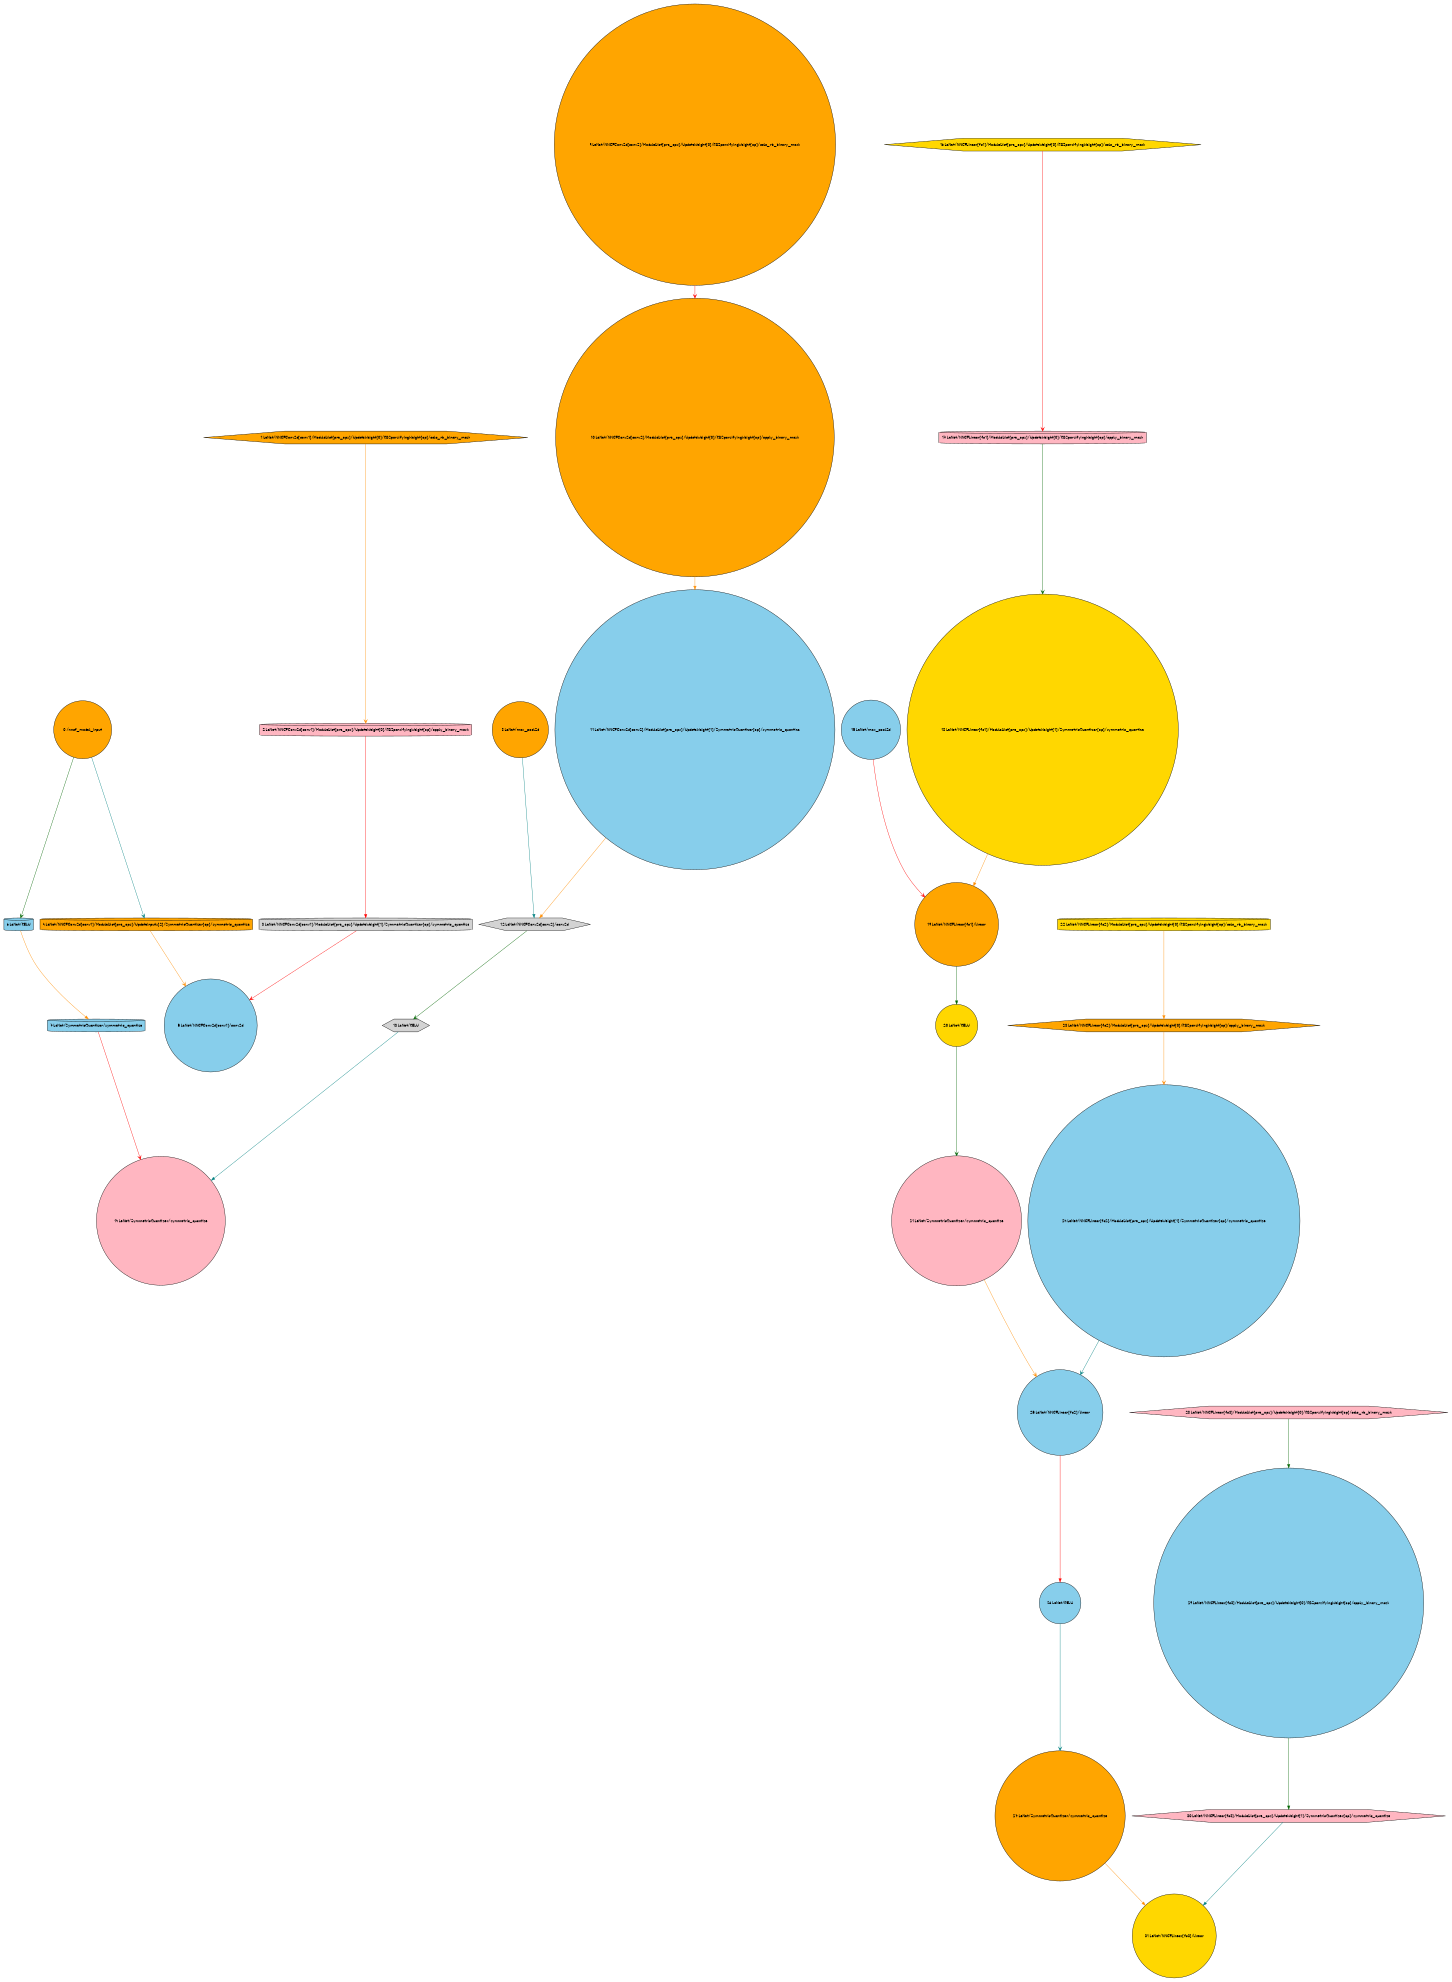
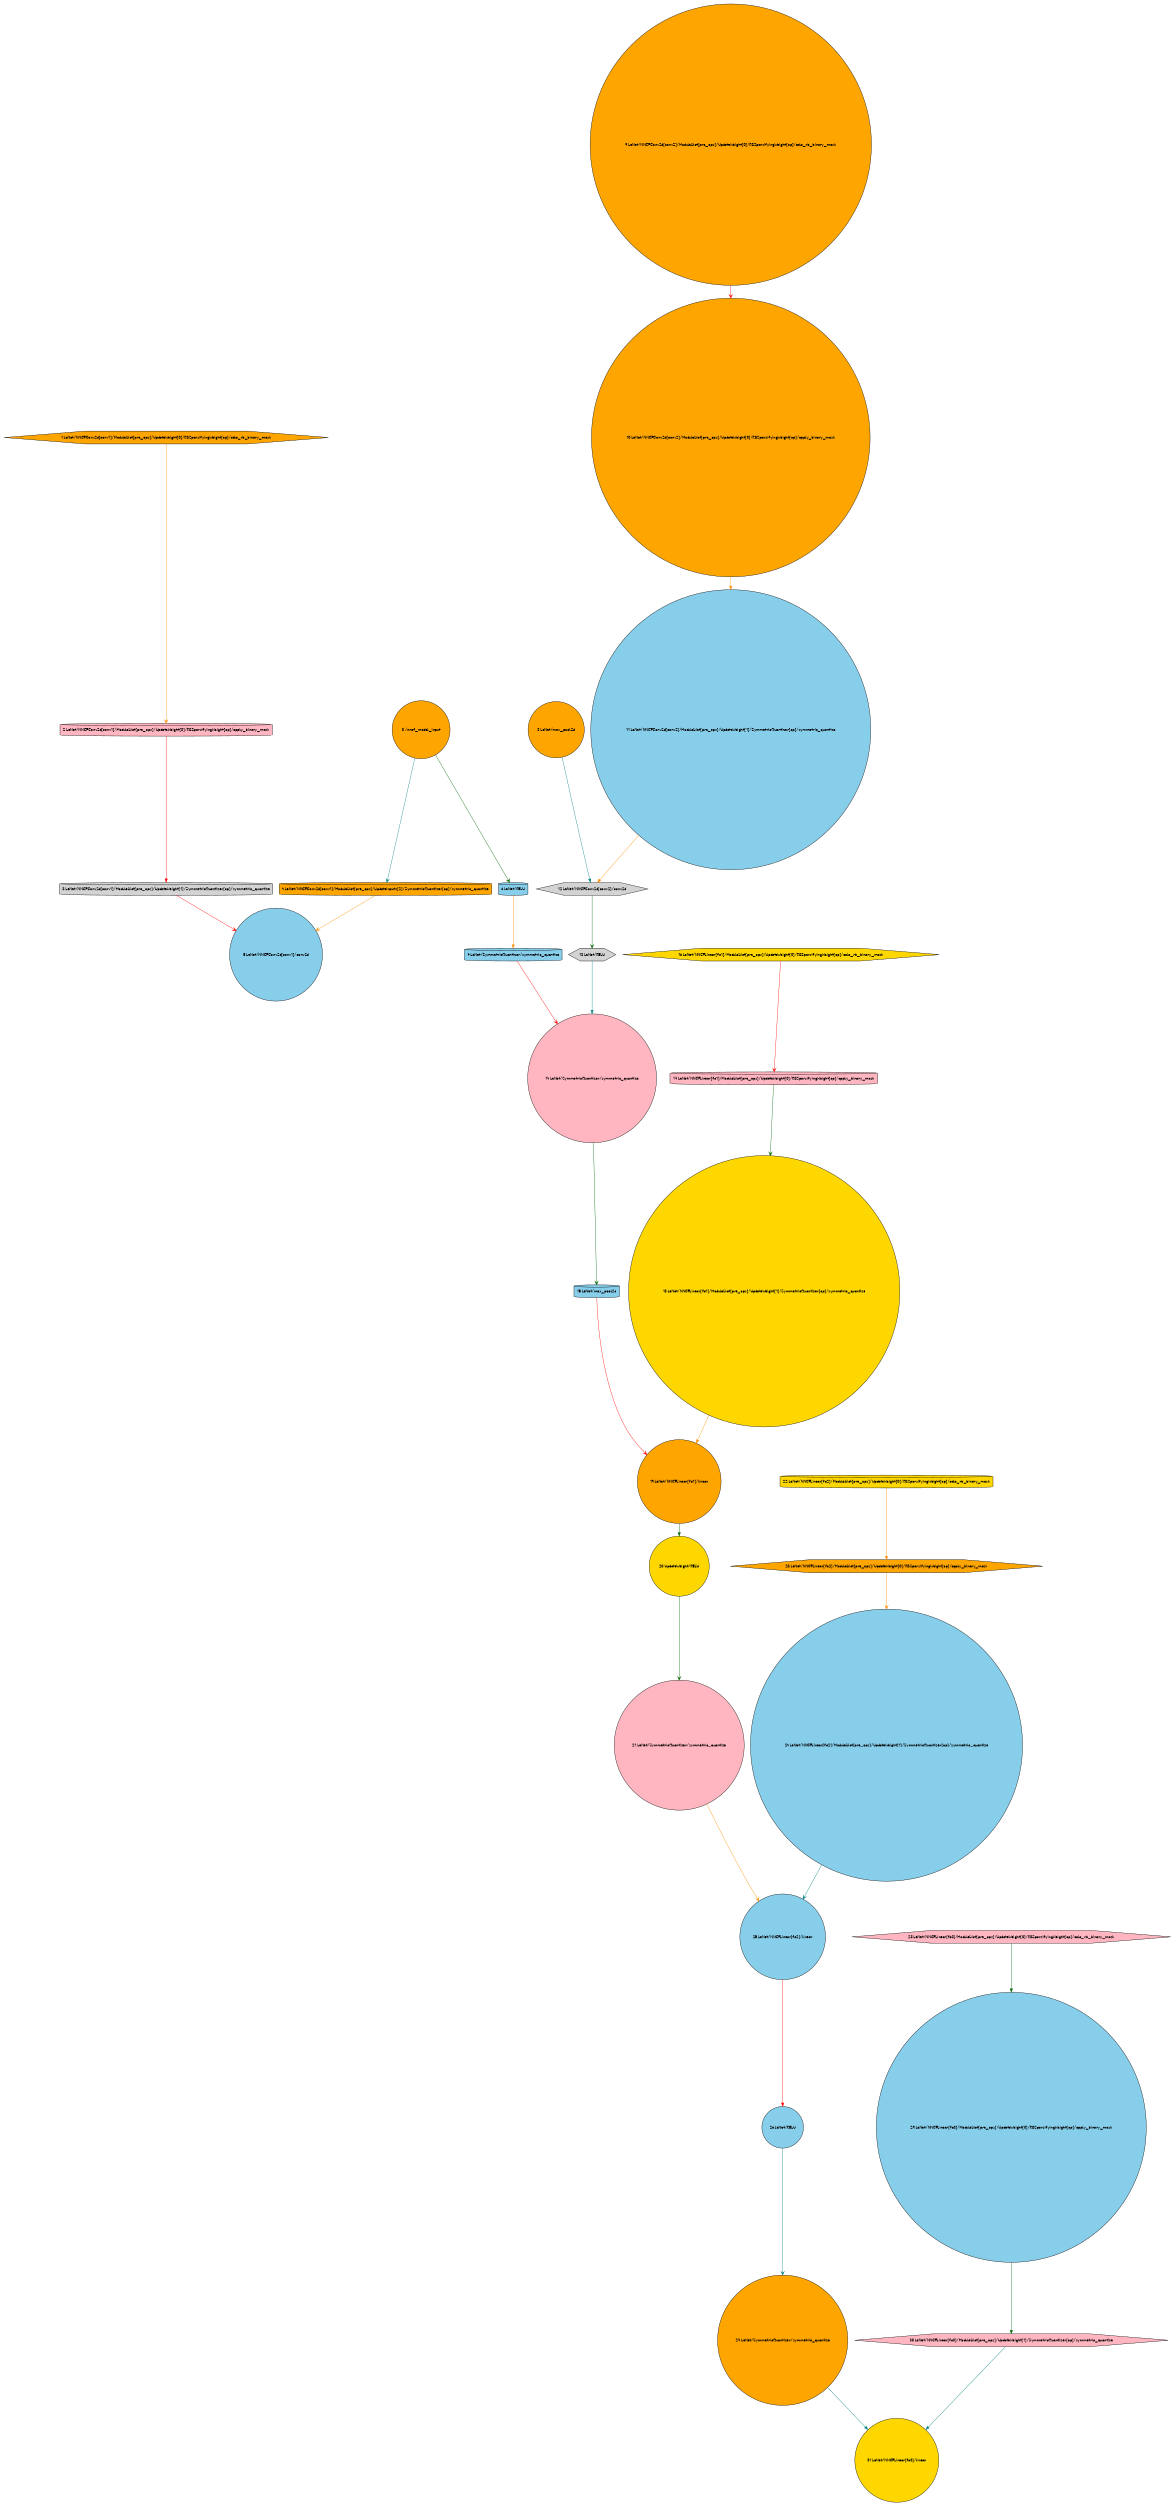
  strict digraph {
    fontname="Patrick Hand"
    node [fillcolor=orange fontname="Patrick Hand" shape=circle style=filled type=symmetric_quantize scope=LeNet]
    edge [arrowhead=vee color=darkorange fontname="Patrick Hand"]
    "0 /nncf_model_input" [type=nncf_model_input scope=""]
    "4 LeNet/NNCFConv2d[conv1]/ModuleDict[pre_ops]/UpdateInputs[2]/SymmetricQuantizer[op]/symmetric_quantize" [scope="LeNet/NNCFConv2d[conv1]/ModuleDict[pre_ops]/UpdateInputs[2]/SymmetricQuantizer[op]" shape=cylinder]
    "6 LeNet/RELU" [fillcolor=skyblue shape=cylinder type=RELU]
    "5 LeNet/NNCFConv2d[conv1]/conv2d" [fillcolor=skyblue scope="LeNet/NNCFConv2d[conv1]" type=conv2d]
    "1 LeNet/NNCFConv2d[conv1]/ModuleDict[pre_ops]/UpdateWeight[0]/RBSparsifyingWeight[op]/calc_rb_binary_mask" [scope="LeNet/NNCFConv2d[conv1]/ModuleDict[pre_ops]/UpdateWeight[0]/RBSparsifyingWeight[op]" shape=hexagon type=calc_rb_binary_mask]
    "2 LeNet/NNCFConv2d[conv1]/ModuleDict[pre_ops]/UpdateWeight[0]/RBSparsifyingWeight[op]/apply_binary_mask" [fillcolor=lightpink scope="LeNet/NNCFConv2d[conv1]/ModuleDict[pre_ops]/UpdateWeight[0]/RBSparsifyingWeight[op]" shape=cylinder type=apply_binary_mask]
    "3 LeNet/NNCFConv2d[conv1]/ModuleDict[pre_ops]/UpdateWeight[1]/SymmetricQuantizer[op]/symmetric_quantize" [fillcolor=lightgrey scope="LeNet/NNCFConv2d[conv1]/ModuleDict[pre_ops]/UpdateWeight[1]/SymmetricQuantizer[op]" shape=cylinder]
    "7 LeNet/SymmetricQuantizer/symmetric_quantize" [fillcolor=skyblue scope="LeNet/SymmetricQuantizer" shape=cylinder]
    "14 LeNet/SymmetricQuantizer/symmetric_quantize" [fillcolor=lightpink scope="LeNet/SymmetricQuantizer"]
    "8 LeNet/max_pool2d" [type=max_pool2d]
    "12 LeNet/NNCFConv2d[conv2]/conv2d" [fillcolor=lightgrey scope="LeNet/NNCFConv2d[conv2]" shape=hexagon type=conv2d]
    "13 LeNet/RELU" [fillcolor=lightgrey shape=hexagon type=RELU]
    "9 LeNet/NNCFConv2d[conv2]/ModuleDict[pre_ops]/UpdateWeight[0]/RBSparsifyingWeight[op]/calc_rb_binary_mask" [scope="LeNet/NNCFConv2d[conv2]/ModuleDict[pre_ops]/UpdateWeight[0]/RBSparsifyingWeight[op]" type=calc_rb_binary_mask]
    "10 LeNet/NNCFConv2d[conv2]/ModuleDict[pre_ops]/UpdateWeight[0]/RBSparsifyingWeight[op]/apply_binary_mask" [scope="LeNet/NNCFConv2d[conv2]/ModuleDict[pre_ops]/UpdateWeight[0]/RBSparsifyingWeight[op]" type=apply_binary_mask]
    "11 LeNet/NNCFConv2d[conv2]/ModuleDict[pre_ops]/UpdateWeight[1]/SymmetricQuantizer[op]/symmetric_quantize" [fillcolor=skyblue scope="LeNet/NNCFConv2d[conv2]/ModuleDict[pre_ops]/UpdateWeight[1]/SymmetricQuantizer[op]"]
-   "15 LeNet/max_pool2d" [fillcolor=skyblue type=max_pool2d]
+   "15 LeNet/max_pool2d" [fillcolor=skyblue shape=cylinder type=max_pool2d]
    "19 LeNet/NNCFLinear[fc1]/linear" [scope="LeNet/NNCFLinear[fc1]" type=linear]
-   "20 LeNet/RELU" [fillcolor=gold type=RELU]
+   "20 LeNet/RELU" [fillcolor=gold type=RELU label="20 UpdateWeight/RELU"]
    "16 LeNet/NNCFLinear[fc1]/ModuleDict[pre_ops]/UpdateWeight[0]/RBSparsifyingWeight[op]/calc_rb_binary_mask" [fillcolor=gold scope="LeNet/NNCFLinear[fc1]/ModuleDict[pre_ops]/UpdateWeight[0]/RBSparsifyingWeight[op]" shape=hexagon type=calc_rb_binary_mask]
    "17 LeNet/NNCFLinear[fc1]/ModuleDict[pre_ops]/UpdateWeight[0]/RBSparsifyingWeight[op]/apply_binary_mask" [fillcolor=lightpink scope="LeNet/NNCFLinear[fc1]/ModuleDict[pre_ops]/UpdateWeight[0]/RBSparsifyingWeight[op]" shape=cylinder type=apply_binary_mask]
    "18 LeNet/NNCFLinear[fc1]/ModuleDict[pre_ops]/UpdateWeight[1]/SymmetricQuantizer[op]/symmetric_quantize" [fillcolor=gold scope="LeNet/NNCFLinear[fc1]/ModuleDict[pre_ops]/UpdateWeight[1]/SymmetricQuantizer[op]"]
    "21 LeNet/SymmetricQuantizer/symmetric_quantize" [fillcolor=lightpink scope="LeNet/SymmetricQuantizer"]
    "25 LeNet/NNCFLinear[fc2]/linear" [fillcolor=skyblue scope="LeNet/NNCFLinear[fc2]" type=linear]
    "26 LeNet/RELU" [fillcolor=skyblue type=RELU]
    "22 LeNet/NNCFLinear[fc2]/ModuleDict[pre_ops]/UpdateWeight[0]/RBSparsifyingWeight[op]/calc_rb_binary_mask" [fillcolor=gold scope="LeNet/NNCFLinear[fc2]/ModuleDict[pre_ops]/UpdateWeight[0]/RBSparsifyingWeight[op]" shape=cylinder type=calc_rb_binary_mask]
    "23 LeNet/NNCFLinear[fc2]/ModuleDict[pre_ops]/UpdateWeight[0]/RBSparsifyingWeight[op]/apply_binary_mask" [scope="LeNet/NNCFLinear[fc2]/ModuleDict[pre_ops]/UpdateWeight[0]/RBSparsifyingWeight[op]" shape=hexagon type=apply_binary_mask]
    "24 LeNet/NNCFLinear[fc2]/ModuleDict[pre_ops]/UpdateWeight[1]/SymmetricQuantizer[op]/symmetric_quantize" [fillcolor=skyblue scope="LeNet/NNCFLinear[fc2]/ModuleDict[pre_ops]/UpdateWeight[1]/SymmetricQuantizer[op]"]
    "27 LeNet/SymmetricQuantizer/symmetric_quantize" [scope="LeNet/SymmetricQuantizer"]
    "31 LeNet/NNCFLinear[fc3]/linear" [fillcolor=gold scope="LeNet/NNCFLinear[fc3]" type=linear]
    "28 LeNet/NNCFLinear[fc3]/ModuleDict[pre_ops]/UpdateWeight[0]/RBSparsifyingWeight[op]/calc_rb_binary_mask" [fillcolor=lightpink scope="LeNet/NNCFLinear[fc3]/ModuleDict[pre_ops]/UpdateWeight[0]/RBSparsifyingWeight[op]" shape=hexagon type=calc_rb_binary_mask]
    "29 LeNet/NNCFLinear[fc3]/ModuleDict[pre_ops]/UpdateWeight[0]/RBSparsifyingWeight[op]/apply_binary_mask" [fillcolor=skyblue scope="LeNet/NNCFLinear[fc3]/ModuleDict[pre_ops]/UpdateWeight[0]/RBSparsifyingWeight[op]" type=apply_binary_mask]
    "30 LeNet/NNCFLinear[fc3]/ModuleDict[pre_ops]/UpdateWeight[1]/SymmetricQuantizer[op]/symmetric_quantize" [fillcolor=lightpink scope="LeNet/NNCFLinear[fc3]/ModuleDict[pre_ops]/UpdateWeight[1]/SymmetricQuantizer[op]" shape=hexagon]
    "0 /nncf_model_input" -> "4 LeNet/NNCFConv2d[conv1]/ModuleDict[pre_ops]/UpdateInputs[2]/SymmetricQuantizer[op]/symmetric_quantize" [color=teal]
    "0 /nncf_model_input" -> "6 LeNet/RELU" [color=darkgreen]
    "4 LeNet/NNCFConv2d[conv1]/ModuleDict[pre_ops]/UpdateInputs[2]/SymmetricQuantizer[op]/symmetric_quantize" -> "5 LeNet/NNCFConv2d[conv1]/conv2d"
    "6 LeNet/RELU" -> "7 LeNet/SymmetricQuantizer/symmetric_quantize" [arrowhead=normal]
    "1 LeNet/NNCFConv2d[conv1]/ModuleDict[pre_ops]/UpdateWeight[0]/RBSparsifyingWeight[op]/calc_rb_binary_mask" -> "2 LeNet/NNCFConv2d[conv1]/ModuleDict[pre_ops]/UpdateWeight[0]/RBSparsifyingWeight[op]/apply_binary_mask"
    "2 LeNet/NNCFConv2d[conv1]/ModuleDict[pre_ops]/UpdateWeight[0]/RBSparsifyingWeight[op]/apply_binary_mask" -> "3 LeNet/NNCFConv2d[conv1]/ModuleDict[pre_ops]/UpdateWeight[1]/SymmetricQuantizer[op]/symmetric_quantize" [arrowhead=normal color=red]
    "3 LeNet/NNCFConv2d[conv1]/ModuleDict[pre_ops]/UpdateWeight[1]/SymmetricQuantizer[op]/symmetric_quantize" -> "5 LeNet/NNCFConv2d[conv1]/conv2d" [color=red]
    "7 LeNet/SymmetricQuantizer/symmetric_quantize" -> "14 LeNet/SymmetricQuantizer/symmetric_quantize" [color=red]
+   "14 LeNet/SymmetricQuantizer/symmetric_quantize" -> "15 LeNet/max_pool2d" [color=darkgreen]
    "8 LeNet/max_pool2d" -> "12 LeNet/NNCFConv2d[conv2]/conv2d" [arrowhead=normal color=teal]
    "12 LeNet/NNCFConv2d[conv2]/conv2d" -> "13 LeNet/RELU" [color=darkgreen]
    "13 LeNet/RELU" -> "14 LeNet/SymmetricQuantizer/symmetric_quantize" [arrowhead=normal color=teal]
    "9 LeNet/NNCFConv2d[conv2]/ModuleDict[pre_ops]/UpdateWeight[0]/RBSparsifyingWeight[op]/calc_rb_binary_mask" -> "10 LeNet/NNCFConv2d[conv2]/ModuleDict[pre_ops]/UpdateWeight[0]/RBSparsifyingWeight[op]/apply_binary_mask" [color=red]
    "10 LeNet/NNCFConv2d[conv2]/ModuleDict[pre_ops]/UpdateWeight[0]/RBSparsifyingWeight[op]/apply_binary_mask" -> "11 LeNet/NNCFConv2d[conv2]/ModuleDict[pre_ops]/UpdateWeight[1]/SymmetricQuantizer[op]/symmetric_quantize" [arrowhead=normal]
    "11 LeNet/NNCFConv2d[conv2]/ModuleDict[pre_ops]/UpdateWeight[1]/SymmetricQuantizer[op]/symmetric_quantize" -> "12 LeNet/NNCFConv2d[conv2]/conv2d" [arrowhead=normal]
    "15 LeNet/max_pool2d" -> "19 LeNet/NNCFLinear[fc1]/linear" [color=red]
    "19 LeNet/NNCFLinear[fc1]/linear" -> "20 LeNet/RELU" [arrowhead=normal color=darkgreen]
    "20 LeNet/RELU" -> "21 LeNet/SymmetricQuantizer/symmetric_quantize" [color=darkgreen]
    "16 LeNet/NNCFLinear[fc1]/ModuleDict[pre_ops]/UpdateWeight[0]/RBSparsifyingWeight[op]/calc_rb_binary_mask" -> "17 LeNet/NNCFLinear[fc1]/ModuleDict[pre_ops]/UpdateWeight[0]/RBSparsifyingWeight[op]/apply_binary_mask" [color=red]
    "17 LeNet/NNCFLinear[fc1]/ModuleDict[pre_ops]/UpdateWeight[0]/RBSparsifyingWeight[op]/apply_binary_mask" -> "18 LeNet/NNCFLinear[fc1]/ModuleDict[pre_ops]/UpdateWeight[1]/SymmetricQuantizer[op]/symmetric_quantize" [color=darkgreen]
    "18 LeNet/NNCFLinear[fc1]/ModuleDict[pre_ops]/UpdateWeight[1]/SymmetricQuantizer[op]/symmetric_quantize" -> "19 LeNet/NNCFLinear[fc1]/linear" [arrowhead=normal]
    "21 LeNet/SymmetricQuantizer/symmetric_quantize" -> "25 LeNet/NNCFLinear[fc2]/linear"
    "25 LeNet/NNCFLinear[fc2]/linear" -> "26 LeNet/RELU" [arrowhead=normal color=red]
    "26 LeNet/RELU" -> "27 LeNet/SymmetricQuantizer/symmetric_quantize" [color=teal]
    "22 LeNet/NNCFLinear[fc2]/ModuleDict[pre_ops]/UpdateWeight[0]/RBSparsifyingWeight[op]/calc_rb_binary_mask" -> "23 LeNet/NNCFLinear[fc2]/ModuleDict[pre_ops]/UpdateWeight[0]/RBSparsifyingWeight[op]/apply_binary_mask" [arrowhead=normal]
    "23 LeNet/NNCFLinear[fc2]/ModuleDict[pre_ops]/UpdateWeight[0]/RBSparsifyingWeight[op]/apply_binary_mask" -> "24 LeNet/NNCFLinear[fc2]/ModuleDict[pre_ops]/UpdateWeight[1]/SymmetricQuantizer[op]/symmetric_quantize"
    "24 LeNet/NNCFLinear[fc2]/ModuleDict[pre_ops]/UpdateWeight[1]/SymmetricQuantizer[op]/symmetric_quantize" -> "25 LeNet/NNCFLinear[fc2]/linear" [color=teal]
-   "27 LeNet/SymmetricQuantizer/symmetric_quantize" -> "31 LeNet/NNCFLinear[fc3]/linear" [arrowhead=normal]
+   "27 LeNet/SymmetricQuantizer/symmetric_quantize" -> "31 LeNet/NNCFLinear[fc3]/linear" [arrowhead=normal color=teal]
    "28 LeNet/NNCFLinear[fc3]/ModuleDict[pre_ops]/UpdateWeight[0]/RBSparsifyingWeight[op]/calc_rb_binary_mask" -> "29 LeNet/NNCFLinear[fc3]/ModuleDict[pre_ops]/UpdateWeight[0]/RBSparsifyingWeight[op]/apply_binary_mask" [arrowhead=normal color=darkgreen]
    "29 LeNet/NNCFLinear[fc3]/ModuleDict[pre_ops]/UpdateWeight[0]/RBSparsifyingWeight[op]/apply_binary_mask" -> "30 LeNet/NNCFLinear[fc3]/ModuleDict[pre_ops]/UpdateWeight[1]/SymmetricQuantizer[op]/symmetric_quantize" [arrowhead=normal color=darkgreen]
    "30 LeNet/NNCFLinear[fc3]/ModuleDict[pre_ops]/UpdateWeight[1]/SymmetricQuantizer[op]/symmetric_quantize" -> "31 LeNet/NNCFLinear[fc3]/linear" [arrowhead=normal color=teal]
  }
